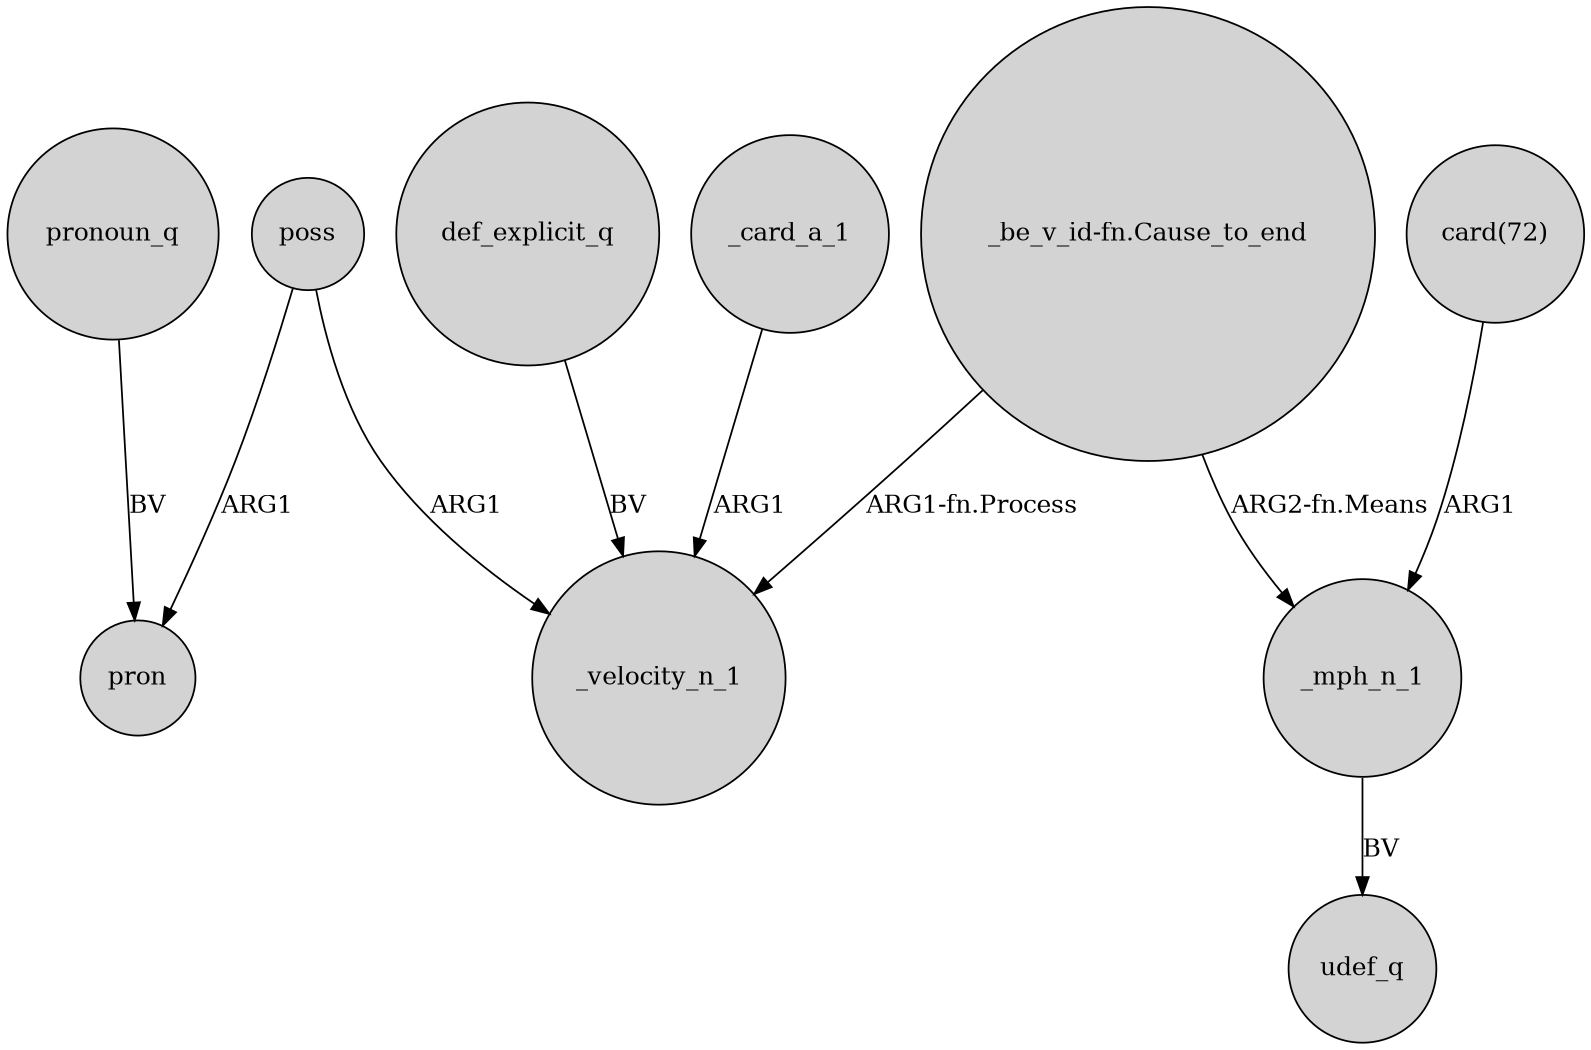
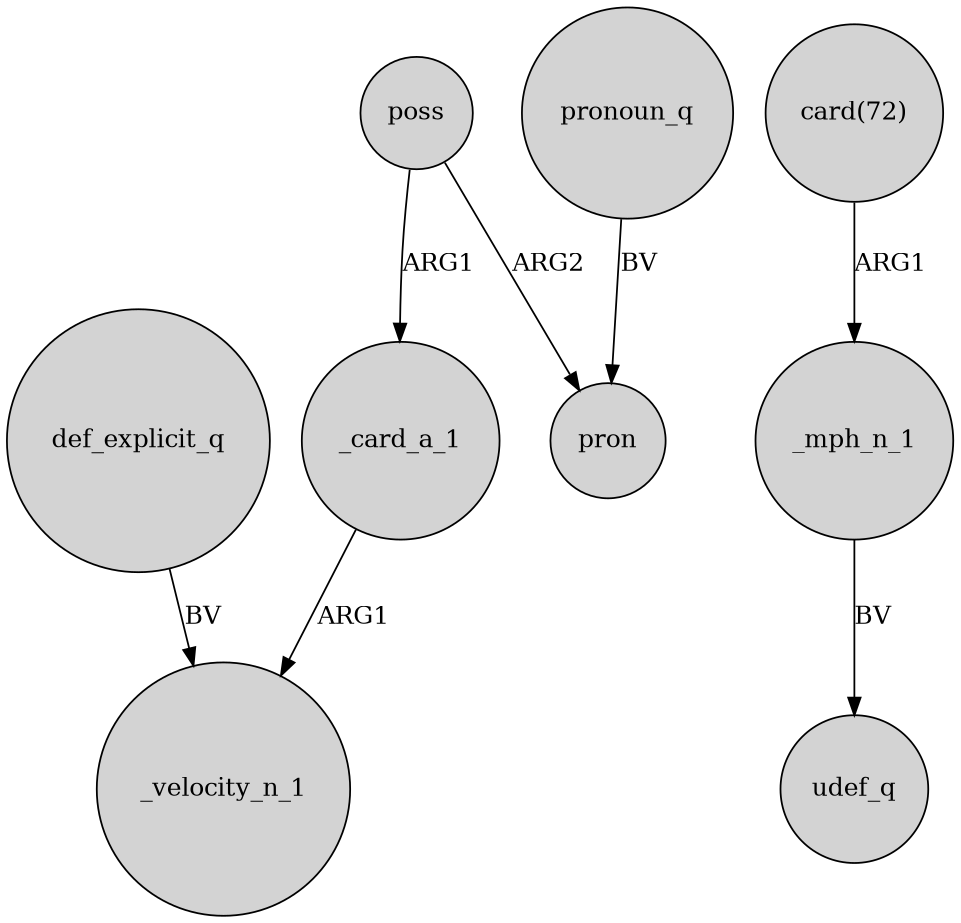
  digraph {
    node [shape=circle style=filled]
    def_explicit_q
    _velocity_n_1
    poss
    pron
    n5 [label=_card_a_1]
-   "_be_v_id-fn.Cause_to_end"
    _mph_n_1
    udef_q
    pronoun_q
    "card(72)"
    def_explicit_q -> _velocity_n_1 [label=BV]
-   poss -> _velocity_n_1 [label=ARG1]
-   poss -> pron [label=ARG1]
+   poss -> n5 [label=ARG1]
+   poss -> pron [label=ARG2]
    n5 -> _velocity_n_1 [label=ARG1]
-   "_be_v_id-fn.Cause_to_end" -> _velocity_n_1 [label="ARG1-fn.Process"]
-   "_be_v_id-fn.Cause_to_end" -> _mph_n_1 [label="ARG2-fn.Means"]
    _mph_n_1 -> udef_q [label=BV]
    pronoun_q -> pron [label=BV]
    "card(72)" -> _mph_n_1 [label=ARG1]
  }
